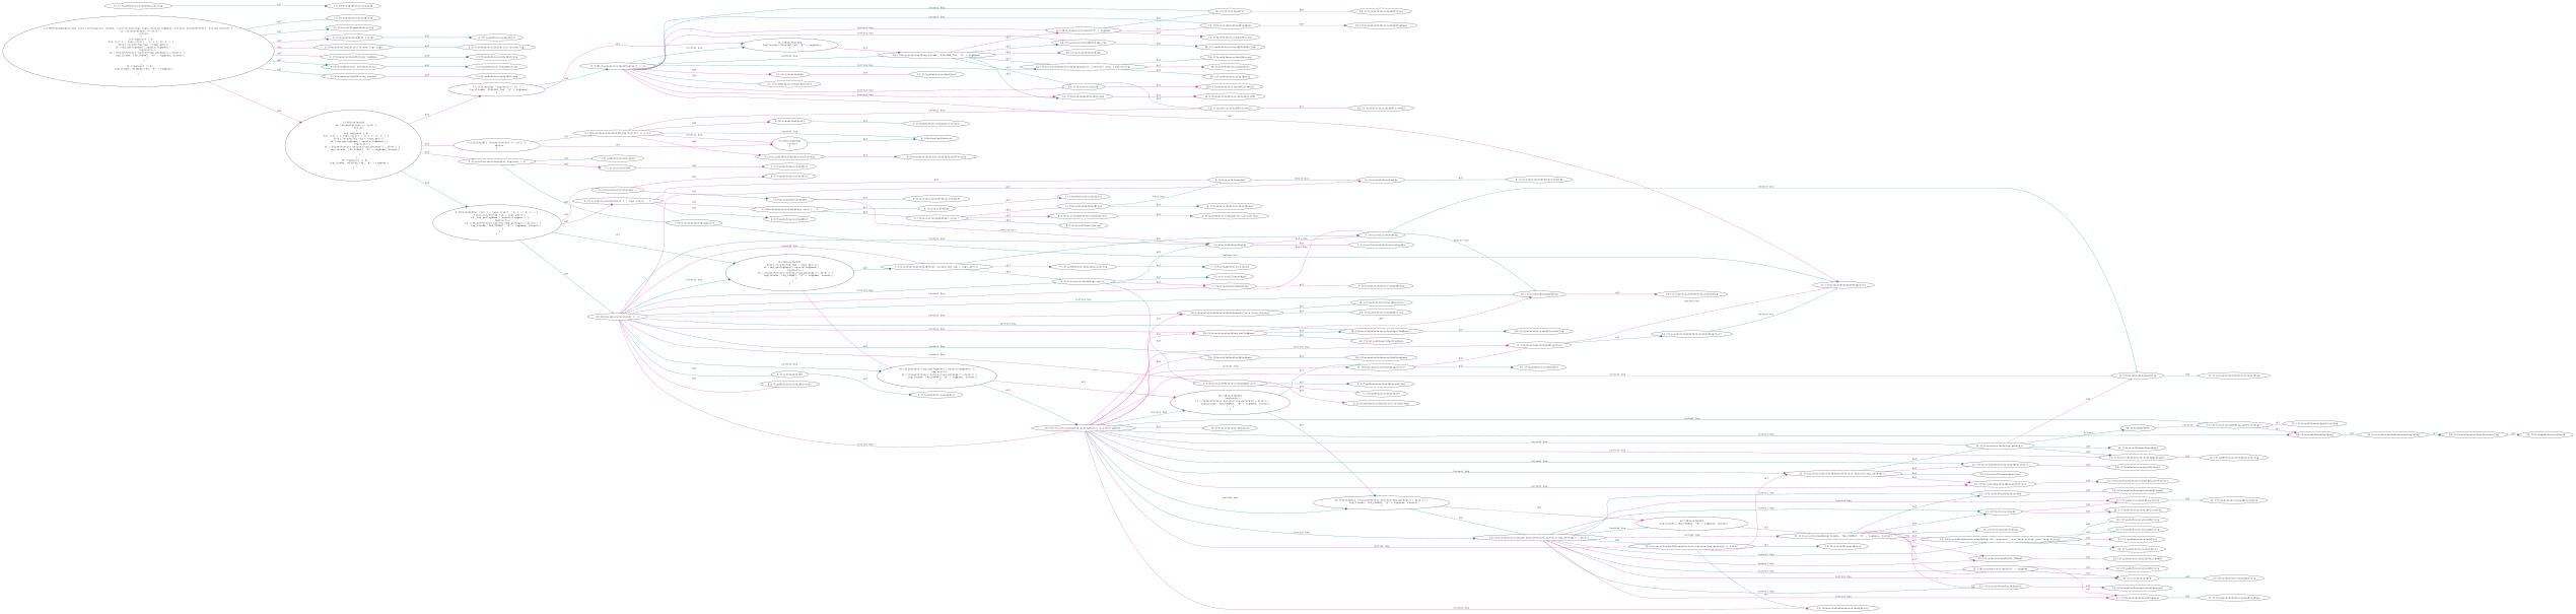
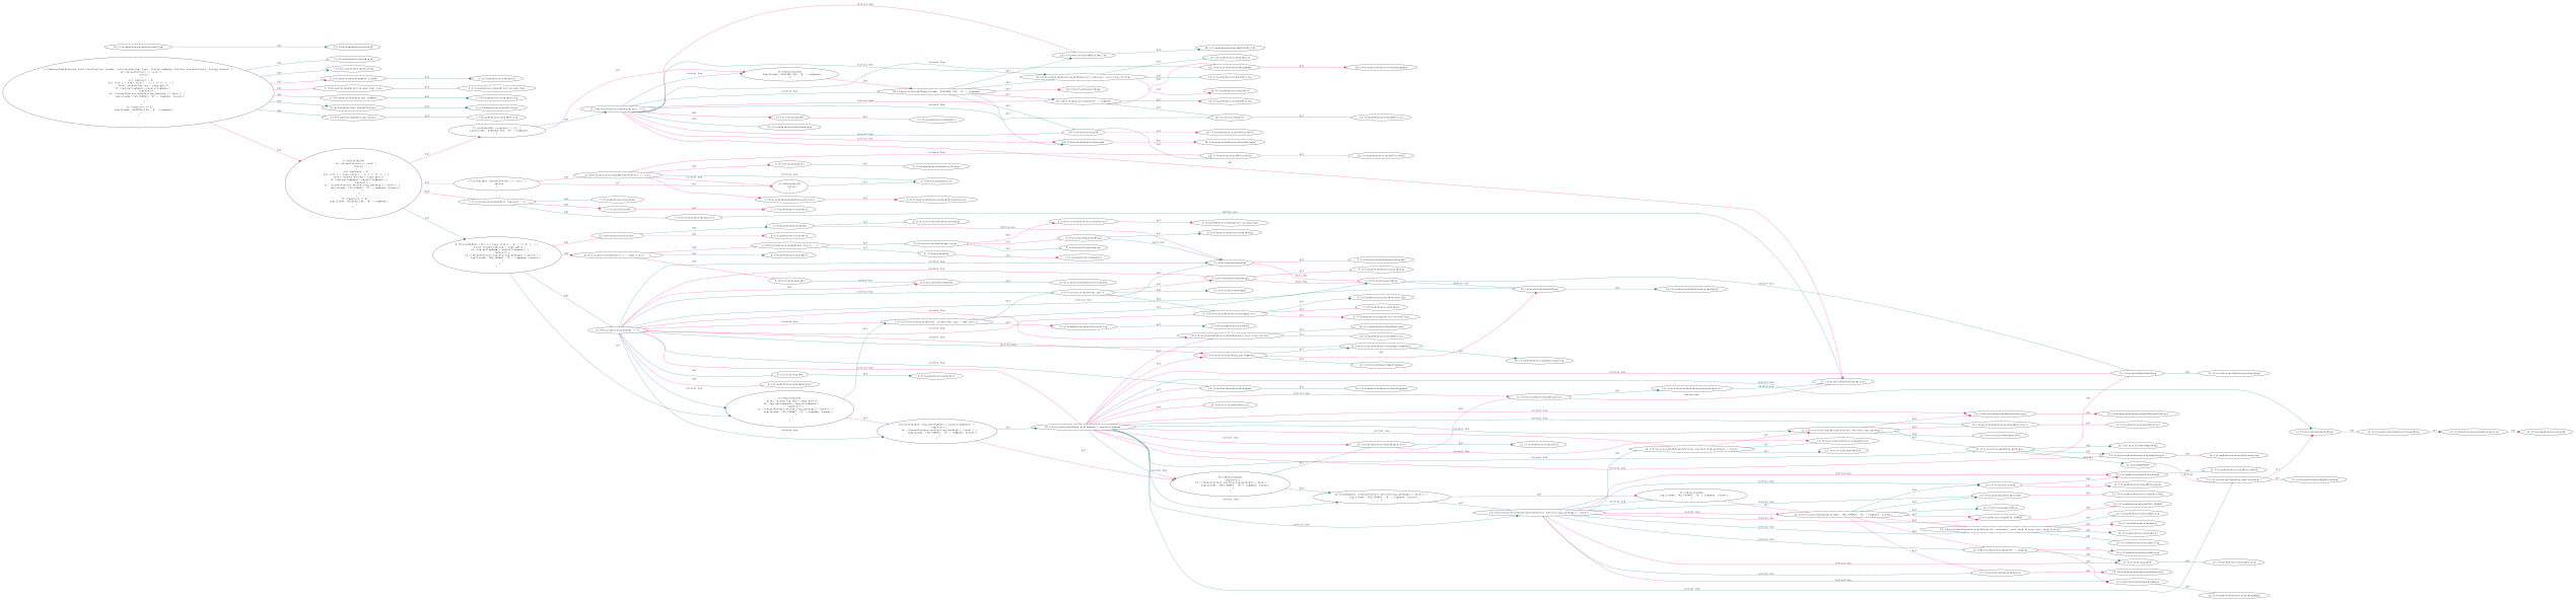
  digraph {
    fontname="IBM Plex Mono"
    rankdir=LR
    node [fontname="IBM Plex Mono" shape=ellipse]
    edge [arrowhead=odot color=teal fontname="IBM Plex Mono"]
    n1 [label="2:CtTypeReferenceImpl@void"]
    n2 [label="2:CtVirtualElement@checkTag"]
-   n3 [label="3:CtParameterImpl@int lineNo"]
+   n3 [label="3:CtParameterImpl@tagName lineNo"]
    n4 [label="3:CtTypeReferenceImpl@int"]
    n5 [label="3:CtParameterImpl@List<JavadocTag> tags"]
    n6 [label="3:CtTypeReferenceImpl@List<JavadocTag>"]
    n7 [label="3:CtParameterImpl@String tagName"]
    n8 [label="3:CtTypeReferenceImpl@String"]
    n9 [label="3:Pattern@Pattern formatPattern"]
    n10 [label="3:CtTypeReferenceImpl@Pattern"]
    n11 [label="3:CtParameterImpl@String format"]
    n12 [label="3:CtTypeReferenceImpl@String"]
    n13 [label="4:CtVariableReadImpl@formatPattern"]
    n14 [label="4:CtParameterReferenceImpl@formatPattern"]
    n15 [label="4:CtLiteralImpl@null"]
    n16 [label="4:CtTypeReferenceImpl@<nulltype>"]
    n17 [label="4:CtBinaryOperatorImpl@formatPattern == null"]
    n18 [label="5:CtReturnImpl@return"]
    n19 [label="4:CtBlockImpl@\{\n    return;\n\}"]
    n20 [label="18:CtTypeAccessImpl@PlaceHold"]
    n21 [label="4:CtIfImpl@if (formatPattern == null) \{\n    return;\n\}"]
    n22 [label="7:CtTypeReferenceImpl@int"]
    n23 [label="7:CtLiteralImpl@0"]
    n24 [label="7:CtTypeReferenceImpl@int"]
    n25 [label="7:CtVirtualElement@tagCount"]
    n26 [label="17:CtVariableReadImpl@tagCount"]
    n27 [label="7:CtLocalVariableImpl@int tagCount = 0"]
    n28 [label="8:CtTypeReferenceImpl@int"]
    n29 [label="8:CtExecutableReferenceImpl@size()"]
    n30 [label="8:CtTypeReferenceImpl@List<JavadocTag>"]
    n31 [label="8:CtVirtualElement@size"]
    n32 [label="8:CtVariableReadImpl@tags"]
    n33 [label="8:CtParameterReferenceImpl@tags"]
    n34 [label="8:CtVirtualElement@i"]
    n35 [label="8:CtVariableReadImpl@i"]
    n36 [label="8:CtInvocationImpl@tags.size()"]
    n37 [label="8:CtLiteralImpl@1"]
    n38 [label="8:CtTypeReferenceImpl@int"]
    n39 [label="8:CtBinaryOperatorImpl@tags.size() - 1"]
    n40 [label="8:CtLocalVariableReferenceImpl@i"]
    n41 [label="8:CtLocalVariableImpl@int i = tags.size() - 1"]
    n42 [label="8:CtLiteralImpl@0"]
    n43 [label="8:CtTypeReferenceImpl@int"]
    n44 [label="8:CtBinaryOperatorImpl@i >= 0"]
    n45 [label="8:CtTypeReferenceImpl@boolean"]
    n46 [label="9:CtExecutableReferenceImpl@get(int)"]
    n47 [label="9:CtVariableReadImpl@tags"]
    n48 [label="9:CtVariableReadImpl@i"]
    n49 [label="9:CtInvocationImpl@tags.get(i)"]
    n50 [label="9:CtLocalVariableImpl@final JavadocTag tag = tags.get(i)"]
    n51 [label="10:CtExecutableReferenceImpl@equals(java.lang.String)"]
    n52 [label="10:CtExecutableReferenceImpl@getTagName()"]
    n53 [label="10:CtVariableReadImpl@tag"]
    n54 [label="10:CtInvocationImpl@tag.getTagName()"]
    n55 [label="10:CtVariableReadImpl@tagName"]
    n56 [label="10:CtInvocationImpl@tag.getTagName().equals(tagName)"]
    n57 [label="10:CtIfImpl@if (tag.getTagName().equals(tagName)) \{\n    tagCount++;\n    if (!formatPattern.matcher(tag.getArg1()).find()) \{\n        log(lineNo, TAG_FORMAT, \"@\" + tagName, format);\n    \}\n\}"]
    n58 [label="8:CtBlockImpl@\{\n    final JavadocTag tag = tags.get(i);\n    if (tag.getTagName().equals(tagName)) \{\n        tagCount++;\n        if (!formatPattern.matcher(tag.getArg1()).find()) \{\n            log(lineNo, TAG_FORMAT, \"@\" + tagName, format);\n        \}\n    \}\n\}"]
    n59 [label="9:CtTypeReferenceImpl@List<JavadocTag>"]
    n60 [label="9:CtTypeReferenceImpl@JavadocTag"]
    n61 [label="9:CtTypeReferenceImpl@int"]
    n62 [label="9:CtParameterReferenceImpl@tags"]
    n63 [label="9:CtVirtualElement@tag"]
    n64 [label="9:CtLocalVariableReferenceImpl@i"]
    n65 [label="9:CtVirtualElement@get"]
    n66 [label="9:CtTypeReferenceImpl@JavadocTag"]
    n67 [label="10:CtTypeReferenceImpl@boolean"]
    n68 [label="10:CtTypeReferenceImpl@String"]
    n69 [label="10:CtTypeReferenceImpl@JavadocTag"]
    n70 [label="10:CtLocalVariableReferenceImpl@tag"]
    n71 [label="10:CtVirtualElement@getTagName"]
    n72 [label="10:CtParameterReferenceImpl@tagName"]
    n73 [label="12:CtVariableReadImpl@tag"]
    n74 [label="10:CtVirtualElement@equals"]
    n75 [label="11:CtVariableWriteImpl@tagCount"]
    n76 [label="11:CtUnaryOperatorImpl@tagCount++"]
    n77 [label="12:CtExecutableReferenceImpl@find()"]
    n78 [label="12:CtExecutableReferenceImpl@matcher()"]
    n79 [label="12:CtVariableReadImpl@formatPattern"]
    n80 [label="12:CtExecutableReferenceImpl@getArg1()"]
    n81 [label="12:CtInvocationImpl@tag.getArg1()"]
-   n82 [label="12:CtLocalVariableImpl@formatPattern.matcher(tag.getArg1())"]
+   n82 [label="12:CtInvocationImpl@formatPattern.matcher(tag.getArg1())"]
    n83 [label="12:CtInvocationImpl@formatPattern.matcher(tag.getArg1()).find()"]
    n84 [label="12:CtUnaryOperatorImpl@!formatPattern.matcher(tag.getArg1()).find()"]
    n85 [label="12:CtIfImpl@if (!formatPattern.matcher(tag.getArg1()).find()) \{\n    log(lineNo, TAG_FORMAT, \"@\" + tagName, format);\n\}"]
    n86 [label="10:CtBlockImpl@\{\n    tagCount++;\n    if (!formatPattern.matcher(tag.getArg1()).find()) \{\n        log(lineNo, TAG_FORMAT, \"@\" + tagName, format);\n    \}\n\}"]
    n87 [label="12:CtVariableReadImpl@tag"]
    n88 [label="12:CtInvocationImpl@tag.getFirstArg()"]
    n89 [label="8:CtVariableWriteImpl@i"]
    n90 [label="8:CtLocalVariableReferenceImpl@i"]
    n91 [label="8:CtUnaryOperatorImpl@i--"]
    n92 [label="8:CtTypeReferenceImpl@int"]
    n93 [label="9:CtPackageReferenceImpl@"]
    n94 [label="12:CtLocalVariableReferenceImpl@tag"]
    n95 [label="11:CtLocalVariableReferenceImpl@tagCount"]
    n96 [label="11:CtTypeReferenceImpl@int"]
    n97 [label="12:CtTypeReferenceImpl@Pattern"]
    n98 [label="12:CtParameterReferenceImpl@formatPattern"]
    n99 [label="12:CtTypeReferenceImpl@JavadocTag"]
    n100 [label="12:CtVirtualElement@getArg1"]
    n101 [label="12:Update@UPDATE"]
    n102 [label="12:CtVirtualElement@matcher"]
    n103 [label="12:CtVirtualElement@find"]
    n104 [label="13:CtExecutableReferenceImpl@log(int,<unknown>,java.lang.String,java.lang.String)"]
    n105 [label="13:CtTypeAccessImpl@PlaceHold"]
    n106 [label="13:CtThisAccessImpl@"]
    n107 [label="13:CtVariableReadImpl@lineNo"]
    n108 [label="13:CtTypeAccessImpl@TAG_FORMAT"]
    n109 [label="13:CtLiteralImpl@\"@\""]
    n110 [label="13:CtVariableReadImpl@tagName"]
    n111 [label="13:CtBinaryOperatorImpl@\"@\" + tagName"]
    n112 [label="13:CtVariableReadImpl@format"]
    n113 [label="13:CtInvocationImpl@log(lineNo, TAG_FORMAT, \"@\" + tagName, format)"]
    n114 [label="12:CtBlockImpl@\{\n    log(lineNo, TAG_FORMAT, \"@\" + tagName, format);\n\}"]
    n115 [label="12:CtLocalVariableReferenceImpl@tag"]
    n116 [label="12:CtVirtualElement@getFirstArg"]
    n117 [label="13:CtTypeReferenceImpl@int"]
    n118 [label="13:CtTypeReferenceImpl@null"]
    n119 [label="13:CtTypeReferenceImpl@String"]
    n120 [label="13:CtTypeReferenceImpl@String"]
    n121 [label="13:CtTypeReferenceImpl@PlaceHold"]
    n122 [label="13:CtTypeReferenceImpl@PlaceHold"]
    n123 [label="13:CtParameterReferenceImpl@lineNo"]
    n124 [label="13:CtTypeReferenceImpl@TAG_FORMAT"]
    n125 [label="13:CtTypeReferenceImpl@String"]
    n126 [label="13:CtParameterReferenceImpl@tagName"]
    n127 [label="13:CtTypeReferenceImpl@String"]
    n128 [label="13:CtParameterReferenceImpl@format"]
    n129 [label="13:CtVirtualElement@log"]
    n130 [label="8:CtForImpl@for (int i = tags.size() - 1; i >= 0; i--) \{\n    final JavadocTag tag = tags.get(i);\n    if (tag.getTagName().equals(tagName)) \{\n        tagCount++;\n        if (!formatPattern.matcher(tag.getArg1()).find()) \{\n            log(lineNo, TAG_FORMAT, \"@\" + tagName, format);\n        \}\n    \}\n\}"]
    n131 [label="17:CtLiteralImpl@0"]
    n132 [label="17:CtTypeReferenceImpl@int"]
    n133 [label="17:CtBinaryOperatorImpl@tagCount == 0"]
    n134 [label="17:CtTypeReferenceImpl@boolean"]
    n135 [label="18:CtExecutableReferenceImpl@log(int,<unknown>,java.lang.String)"]
    n136 [label="18:CtThisAccessImpl@"]
    n137 [label="18:CtVariableReadImpl@lineNo"]
    n138 [label="18:CtTypeAccessImpl@MISSING_TAG"]
    n139 [label="18:CtLiteralImpl@\"@\""]
    n140 [label="18:CtVariableReadImpl@tagName"]
    n141 [label="18:CtBinaryOperatorImpl@\"@\" + tagName"]
    n142 [label="18:CtInvocationImpl@log(lineNo, MISSING_TAG, \"@\" + tagName)"]
    n143 [label="17:CtBlockImpl@\{\n    log(lineNo, MISSING_TAG, \"@\" + tagName);\n\}"]
    n144 [label="18:CtTypeReferenceImpl@int"]
    n145 [label="18:CtTypeReferenceImpl@null"]
    n146 [label="18:CtTypeReferenceImpl@String"]
    n147 [label="18:CtTypeReferenceImpl@PlaceHold"]
    n148 [label="18:CtTypeReferenceImpl@PlaceHold"]
    n149 [label="18:CtParameterReferenceImpl@lineNo"]
    n150 [label="18:CtTypeReferenceImpl@MISSING_TAG"]
    n151 [label="18:CtTypeReferenceImpl@String"]
    n152 [label="18:CtParameterReferenceImpl@tagName"]
    n153 [label="18:CtTypeReferenceImpl@String"]
    n154 [label="18:CtVirtualElement@log"]
    n155 [label="17:CtIfImpl@if (tagCount == 0) \{\n    log(lineNo, MISSING_TAG, \"@\" + tagName);\n\}"]
    n156 [label="3:CtBlockImpl@\{\n    if (formatPattern == null) \{\n        return;\n    \}\n    int tagCount = 0;\n    for (int i = tags.size() - 1; i >= 0; i--) \{\n        final JavadocTag tag = tags.get(i);\n        if (tag.getTagName().equals(tagName)) \{\n            tagCount++;\n            if (!formatPattern.matcher(tag.getArg1()).find()) \{\n                log(lineNo, TAG_FORMAT, \"@\" + tagName, format);\n            \}\n        \}\n    \}\n    if (tagCount == 0) \{\n        log(lineNo, MISSING_TAG, \"@\" + tagName);\n    \}\n\}"]
    n157 [label="2:CtMethodImpl@private void checkTag(int lineNo, List<JavadocTag> tags, String tagName, Pattern formatPattern, String format) \{\n    if (formatPattern == null) \{\n        return;\n    \}\n    int tagCount = 0;\n    for (int i = tags.size() - 1; i >= 0; i--) \{\n        final JavadocTag tag = tags.get(i);\n        if (tag.getTagName().equals(tagName)) \{\n            tagCount++;\n            if (!formatPattern.matcher(tag.getArg1()).find()) \{\n                log(lineNo, TAG_FORMAT, \"@\" + tagName, format);\n            \}\n        \}\n    \}\n    if (tagCount == 0) \{\n        log(lineNo, MISSING_TAG, \"@\" + tagName);\n    \}\n\}"]
    n158 [label="12:CtPackageReferenceImpl@"]
    n159 [label="12:CtTypeReferenceImpl@JavadocTag"]
    n160 [label="12:CtPackageReferenceImpl@"]
    n161 [label="12:CtTypeReferenceImpl@JavadocTag"]
    n3 -> n4 [arrowhead=box label=AST]
    n5 -> n6 [label=AST]
    n7 -> n8 [arrowhead=box label=AST]
    n9 -> n10 [arrowhead=box label=AST]
    n11 -> n12 [color=deeppink label=AST]
    n13 -> n14 [arrowhead=box color=deeppink label=AST]
    n15 -> n16 [label=AST]
    n17 -> n13 [arrowhead=box color=deeppink label=AST]
    n17 -> n15 [arrowhead=box color=deeppink label=AST]
    n17 -> n18 [label="Control Dep"]
    n17 -> n19 [color=deeppink label="Control Dep"]
    n17 -> n20 [color=deeppink label="Control Dep"]
    n19 -> n18 [arrowhead=box label=AST]
    n20 -> n147 [color=deeppink label=AST]
    n21 -> n17 [color=deeppink label=AST]
    n21 -> n19 [arrowhead=box color=deeppink label=AST]
    n23 -> n24 [arrowhead=box color=deeppink label=AST]
    n25 -> n26 [label="Define-Use"]
    n27 -> n22 [label=AST]
    n27 -> n23 [arrowhead=box color=deeppink label=AST]
    n27 -> n25 [label=AST]
    n29 -> n30 [arrowhead=box color=deeppink label=AST]
    n32 -> n33 [arrowhead=box label=AST]
-   n32 -> n34 [label="Data Dep"]
+   n32 -> n48 [label="Data Dep"]
    n34 -> n35 [label="Define-Use"]
    n35 -> n40 [label=AST]
    n36 -> n29 [arrowhead=box color=deeppink label=AST]
    n36 -> n31 [label=AST]
    n36 -> n32 [color=deeppink label=AST]
    n37 -> n38 [arrowhead=box color=deeppink label=AST]
    n39 -> n36 [label=AST]
    n39 -> n37 [label=AST]
    n41 -> n28 [arrowhead=box label=AST]
    n41 -> n34 [color=deeppink label=AST]
    n41 -> n39 [color=deeppink label=AST]
    n42 -> n43 [arrowhead=box label=AST]
    n44 -> n35 [arrowhead=box color=deeppink label=AST]
    n44 -> n42 [label=AST]
    n44 -> n45 [color=deeppink label=AST]
    n44 -> n46 [color=deeppink label="Control Dep"]
    n44 -> n47 [color=deeppink label="Control Dep"]
    n44 -> n48 [arrowhead=box label="Control Dep"]
    n44 -> n49 [label="Control Dep"]
    n44 -> n50 [color=deeppink label="Control Dep"]
    n44 -> n51 [arrowhead=box color=deeppink label="Control Dep"]
    n44 -> n52 [label="Control Dep"]
    n44 -> n53 [label="Control Dep"]
    n44 -> n54 [arrowhead=box color=deeppink label="Control Dep"]
    n44 -> n55 [label="Control Dep"]
    n44 -> n56 [color=deeppink label="Control Dep"]
    n44 -> n57 [arrowhead=box label="Control Dep"]
    n44 -> n58 [arrowhead=box label="Control Dep"]
    n46 -> n59 [arrowhead=box color=deeppink label=AST]
    n46 -> n60 [arrowhead=box label=AST]
    n46 -> n61 [color=deeppink label=AST]
    n47 -> n62 [color=deeppink label=AST]
    n47 -> n63 [color=deeppink label="Data Dep"]
    n48 -> n63 [color=deeppink label="Data Dep"]
    n48 -> n64 [color=deeppink label=AST]
    n49 -> n46 [label=AST]
    n49 -> n47 [arrowhead=box color=deeppink label=AST]
    n49 -> n48 [label=AST]
    n49 -> n65 [arrowhead=box label=AST]
    n50 -> n49 [label=AST]
    n50 -> n63 [arrowhead=box label=AST]
    n50 -> n66 [arrowhead=box color=deeppink label=AST]
    n51 -> n67 [label=AST]
    n51 -> n68 [label=AST]
    n52 -> n69 [arrowhead=box label=AST]
-   n53 -> n70 [arrowhead=box color=deeppink label=AST]
+   n53 -> n70 [arrowhead=box label=AST]
    n54 -> n52 [arrowhead=box label=AST]
    n54 -> n53 [arrowhead=box color=deeppink label=AST]
    n54 -> n71 [label=AST]
    n55 -> n72 [label=AST]
    n56 -> n51 [color=deeppink label=AST]
    n56 -> n54 [arrowhead=box color=deeppink label=AST]
    n56 -> n55 [color=deeppink label=AST]
    n56 -> n73 [color=deeppink label="Control Dep"]
    n56 -> n74 [color=deeppink label=AST]
    n56 -> n75 [arrowhead=box color=deeppink label="Control Dep"]
    n56 -> n76 [arrowhead=box color=deeppink label="Control Dep"]
    n56 -> n77 [arrowhead=box color=deeppink label="Control Dep"]
-   n56 -> n78 [arrowhead=box label="Control Dep"]
+   n56 -> n78 [label="Control Dep"]
    n56 -> n79 [arrowhead=box color=deeppink label="Control Dep"]
    n56 -> n80 [color=deeppink label="Control Dep"]
    n56 -> n81 [label="Control Dep"]
    n56 -> n82 [arrowhead=box label="Control Dep"]
    n56 -> n83 [color=deeppink label="Control Dep"]
    n56 -> n84 [arrowhead=box label="Control Dep"]
    n56 -> n85 [arrowhead=box label="Control Dep"]
    n56 -> n86 [arrowhead=box label="Control Dep"]
    n56 -> n87 [arrowhead=box label="Control Dep"]
    n56 -> n88 [label="Control Dep"]
    n57 -> n56 [arrowhead=box label=AST]
    n57 -> n86 [arrowhead=box color=deeppink label=AST]
    n58 -> n50 [arrowhead=box label=AST]
    n58 -> n57 [color=deeppink label=AST]
    n63 -> n53 [label="Define-Use"]
    n63 -> n73 [label="Define-Use"]
    n66 -> n93 [arrowhead=box label=AST]
    n73 -> n94 [label=AST]
    n75 -> n26 [color=deeppink label="Define-Use"]
    n75 -> n95 [arrowhead=box label=AST]
    n76 -> n75 [color=deeppink label=AST]
    n76 -> n96 [arrowhead=box label=AST]
    n78 -> n97 [color=deeppink label=AST]
    n79 -> n98 [arrowhead=box color=deeppink label=AST]
    n80 -> n99 [color=deeppink label=AST]
    n81 -> n73 [color=deeppink label=AST]
    n81 -> n80 [arrowhead=box label=AST]
    n81 -> n100 [arrowhead=box label=AST]
    n81 -> n101 [arrowhead=box label=Action]
    n82 -> n78 [color=deeppink label=AST]
    n82 -> n79 [arrowhead=box color=deeppink label=AST]
    n82 -> n81 [label=AST]
    n82 -> n102 [label=AST]
    n83 -> n77 [label=AST]
    n83 -> n82 [arrowhead=box color=deeppink label=AST]
    n83 -> n103 [arrowhead=box label=AST]
    n84 -> n83 [label=AST]
    n84 -> n104 [label="Control Dep"]
    n84 -> n105 [arrowhead=box color=deeppink label="Control Dep"]
    n84 -> n106 [arrowhead=box label="Control Dep"]
    n84 -> n107 [label="Control Dep"]
    n84 -> n108 [arrowhead=box color=deeppink label="Control Dep"]
    n84 -> n109 [arrowhead=box color=deeppink label="Control Dep"]
    n84 -> n110 [arrowhead=box color=deeppink label="Control Dep"]
    n84 -> n111 [label="Control Dep"]
    n84 -> n112 [label="Control Dep"]
    n84 -> n113 [arrowhead=box color=deeppink label="Control Dep"]
    n84 -> n114 [label="Control Dep"]
    n85 -> n84 [label=AST]
    n85 -> n114 [arrowhead=box color=deeppink label=AST]
    n86 -> n76 [label=AST]
    n86 -> n85 [arrowhead=box label=AST]
    n87 -> n115 [label=AST]
    n88 -> n87 [arrowhead=box color=deeppink label=AST]
    n88 -> n116 [color=deeppink label=AST]
    n89 -> n48 [arrowhead=box color=deeppink label="Define-Use"]
    n89 -> n90 [label=AST]
    n91 -> n89 [arrowhead=box label=AST]
    n91 -> n92 [arrowhead=box color=deeppink label=AST]
    n95 -> n26 [label="Define-Use"]
    n101 -> n88 [color=deeppink label=Control]
    n104 -> n117 [arrowhead=box color=deeppink label=AST]
    n104 -> n118 [arrowhead=box label=AST]
    n104 -> n119 [label=AST]
    n104 -> n120 [label=AST]
    n105 -> n121 [label=AST]
    n106 -> n105 [arrowhead=box color=deeppink label=AST]
    n106 -> n122 [arrowhead=box color=deeppink label=AST]
    n107 -> n123 [color=deeppink label=AST]
    n108 -> n124 [color=deeppink label=AST]
    n109 -> n125 [label=AST]
    n110 -> n126 [label=AST]
    n111 -> n109 [arrowhead=box label=AST]
    n111 -> n110 [arrowhead=box color=deeppink label=AST]
    n111 -> n127 [arrowhead=box color=deeppink label=AST]
    n112 -> n128 [arrowhead=box color=deeppink label=AST]
    n113 -> n104 [color=deeppink label=AST]
    n113 -> n106 [arrowhead=box label=AST]
    n113 -> n107 [arrowhead=box label=AST]
    n113 -> n108 [arrowhead=box color=deeppink label=AST]
    n113 -> n111 [color=deeppink label=AST]
    n113 -> n112 [color=deeppink label=AST]
    n113 -> n129 [arrowhead=box label=AST]
    n114 -> n113 [color=deeppink label=AST]
    n115 -> n159 [arrowhead=box label=AST]
    n130 -> n41 [arrowhead=box color=deeppink label=AST]
    n130 -> n44 [label=AST]
    n130 -> n58 [arrowhead=box label=AST]
    n130 -> n91 [color=deeppink label=AST]
    n131 -> n132 [color=deeppink label=AST]
    n133 -> n26 [arrowhead=box color=deeppink label=AST]
    n133 -> n131 [arrowhead=box color=deeppink label=AST]
    n133 -> n134 [label=AST]
    n133 -> n135 [arrowhead=box label="Control Dep"]
    n133 -> n136 [color=deeppink label="Control Dep"]
    n133 -> n137 [arrowhead=box color=deeppink label="Control Dep"]
    n133 -> n138 [color=deeppink label="Control Dep"]
    n133 -> n139 [label="Control Dep"]
    n133 -> n140 [label="Control Dep"]
    n133 -> n141 [color=deeppink label="Control Dep"]
    n133 -> n142 [label="Control Dep"]
    n133 -> n143 [arrowhead=box label="Control Dep"]
    n135 -> n144 [arrowhead=box color=deeppink label=AST]
    n135 -> n145 [label=AST]
    n135 -> n146 [label=AST]
    n136 -> n20 [label=AST]
    n136 -> n148 [arrowhead=box color=deeppink label=AST]
    n137 -> n149 [arrowhead=box color=deeppink label=AST]
    n138 -> n150 [arrowhead=box label=AST]
    n139 -> n151 [color=deeppink label=AST]
    n140 -> n152 [arrowhead=box color=deeppink label=AST]
    n141 -> n139 [label=AST]
    n141 -> n140 [color=deeppink label=AST]
    n141 -> n153 [arrowhead=box color=deeppink label=AST]
    n142 -> n135 [label=AST]
    n142 -> n136 [label=AST]
    n142 -> n137 [arrowhead=box label=AST]
    n142 -> n138 [arrowhead=box label=AST]
    n142 -> n141 [arrowhead=box color=deeppink label=AST]
    n142 -> n154 [arrowhead=box color=deeppink label=AST]
    n143 -> n142 [arrowhead=box color=deeppink label=AST]
    n155 -> n133 [arrowhead=box label=AST]
    n155 -> n143 [arrowhead=box color=deeppink label=AST]
    n156 -> n21 [color=deeppink label=AST]
    n156 -> n27 [color=deeppink label=AST]
    n156 -> n130 [arrowhead=box label=AST]
    n156 -> n155 [arrowhead=box color=deeppink label=AST]
    n157 -> n1 [label=AST]
    n157 -> n2 [arrowhead=box label=AST]
    n157 -> n3 [arrowhead=box color=deeppink label=AST]
    n157 -> n5 [color=deeppink label=AST]
    n157 -> n7 [color=deeppink label=AST]
    n157 -> n9 [arrowhead=box label=AST]
    n157 -> n11 [label=AST]
    n157 -> n156 [arrowhead=box color=deeppink label=AST]
    n159 -> n158 [arrowhead=box color=deeppink label=AST]
    n161 -> n160 [arrowhead=box label=AST]
  }
